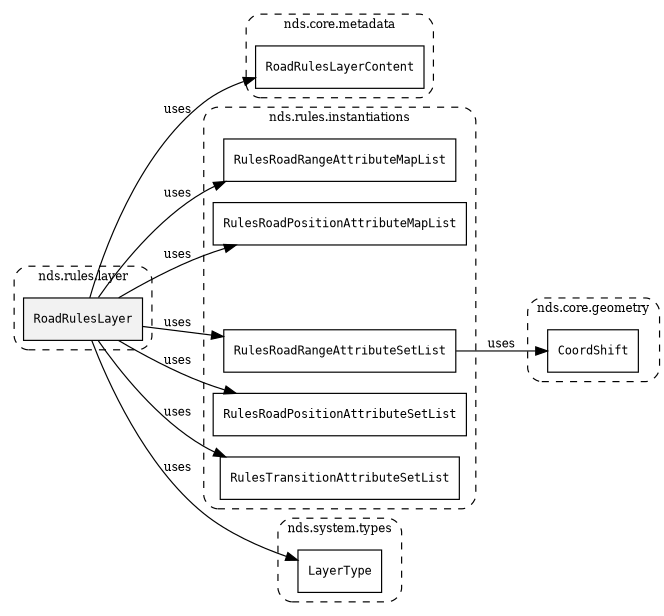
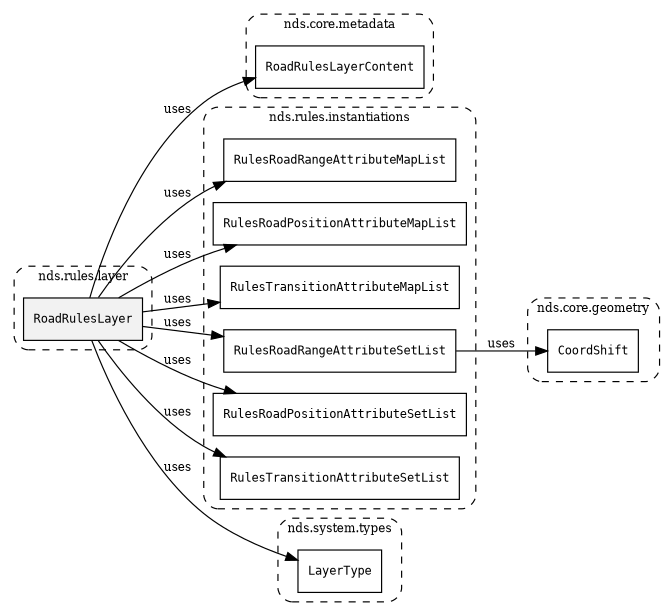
  digraph {
    fontsize=10
    rankdir=LR
    node [fontsize=10 shape=box]
    edge [fontsize=10]
    n1 [fillcolor="#0000000D" label=<<font face="monospace"><table align="center" border="0" cellspacing="0" cellpadding="0"><tr><td href="../../../content/packages/nds.rules.layer.html#Structure-RoadRulesLayer" title="Structure defined in nds.rules.layer">RoadRulesLayer</td></tr></table></font>> style=filled]
    n2 [label=<<font face="monospace"><table align="center" border="0" cellspacing="0" cellpadding="0"><tr><td href="../../../content/packages/nds.rules.metadata.html#Bitmask-RoadRulesLayerContent" title="Bitmask defined in nds.rules.metadata">RoadRulesLayerContent</td></tr></table></font>>]
    n3 [label=<<font face="monospace"><table align="center" border="0" cellspacing="0" cellpadding="0"><tr><td href="../../../content/packages/nds.core.geometry.html#Subtype-CoordShift" title="Subtype defined in nds.core.geometry">CoordShift</td></tr></table></font>>]
    n4 [label=<<font face="monospace"><table align="center" border="0" cellspacing="0" cellpadding="0"><tr><td href="../../../content/packages/nds.rules.instantiations.html#InstantiateType-RulesRoadRangeAttributeMapList" title="InstantiateType defined in nds.rules.instantiations">RulesRoadRangeAttributeMapList</td></tr></table></font>>]
    n5 [label=<<font face="monospace"><table align="center" border="0" cellspacing="0" cellpadding="0"><tr><td href="../../../content/packages/nds.rules.instantiations.html#InstantiateType-RulesRoadPositionAttributeMapList" title="InstantiateType defined in nds.rules.instantiations">RulesRoadPositionAttributeMapList</td></tr></table></font>>]
+   n6 [label=<<font face="monospace"><table align="center" border="0" cellspacing="0" cellpadding="0"><tr><td href="../../../content/packages/nds.rules.instantiations.html#InstantiateType-RulesTransitionAttributeMapList" title="InstantiateType defined in nds.rules.instantiations">RulesTransitionAttributeMapList</td></tr></table></font>>]
    n7 [label=<<font face="monospace"><table align="center" border="0" cellspacing="0" cellpadding="0"><tr><td href="../../../content/packages/nds.rules.instantiations.html#InstantiateType-RulesRoadRangeAttributeSetList" title="InstantiateType defined in nds.rules.instantiations">RulesRoadRangeAttributeSetList</td></tr></table></font>>]
    n8 [label=<<font face="monospace"><table align="center" border="0" cellspacing="0" cellpadding="0"><tr><td href="../../../content/packages/nds.rules.instantiations.html#InstantiateType-RulesRoadPositionAttributeSetList" title="InstantiateType defined in nds.rules.instantiations">RulesRoadPositionAttributeSetList</td></tr></table></font>>]
    n9 [label=<<font face="monospace"><table align="center" border="0" cellspacing="0" cellpadding="0"><tr><td href="../../../content/packages/nds.rules.instantiations.html#InstantiateType-RulesTransitionAttributeSetList" title="InstantiateType defined in nds.rules.instantiations">RulesTransitionAttributeSetList</td></tr></table></font>>]
    n10 [label=<<font face="monospace"><table align="center" border="0" cellspacing="0" cellpadding="0"><tr><td href="../../../content/packages/nds.system.types.html#Enum-LayerType" title="Enum defined in nds.system.types">LayerType</td></tr></table></font>>]
    subgraph cluster_1 {
      label="nds.rules.layer"
      style="dashed, rounded"
      n1
    }
    subgraph cluster_2 {
      label="nds.core.metadata"
      style="dashed, rounded"
      n2
    }
    subgraph cluster_3 {
      label="nds.core.geometry"
      style="dashed, rounded"
      n3
    }
    subgraph cluster_4 {
      label="nds.rules.instantiations"
      style="dashed, rounded"
      n4
      n5
+     n6
      n7
      n8
      n9
    }
    subgraph cluster_5 {
      label="nds.system.types"
      style="dashed, rounded"
      n10
    }
    n1 -> n2 [label=uses]
    n1 -> n4 [label=uses]
    n1 -> n5 [label=uses]
+   n1 -> n6 [label=uses]
    n1 -> n7 [label=uses]
    n1 -> n8 [label=uses]
    n1 -> n9 [label=uses]
    n1 -> n10 [label=uses]
    n7 -> n3 [label=uses]
  }
